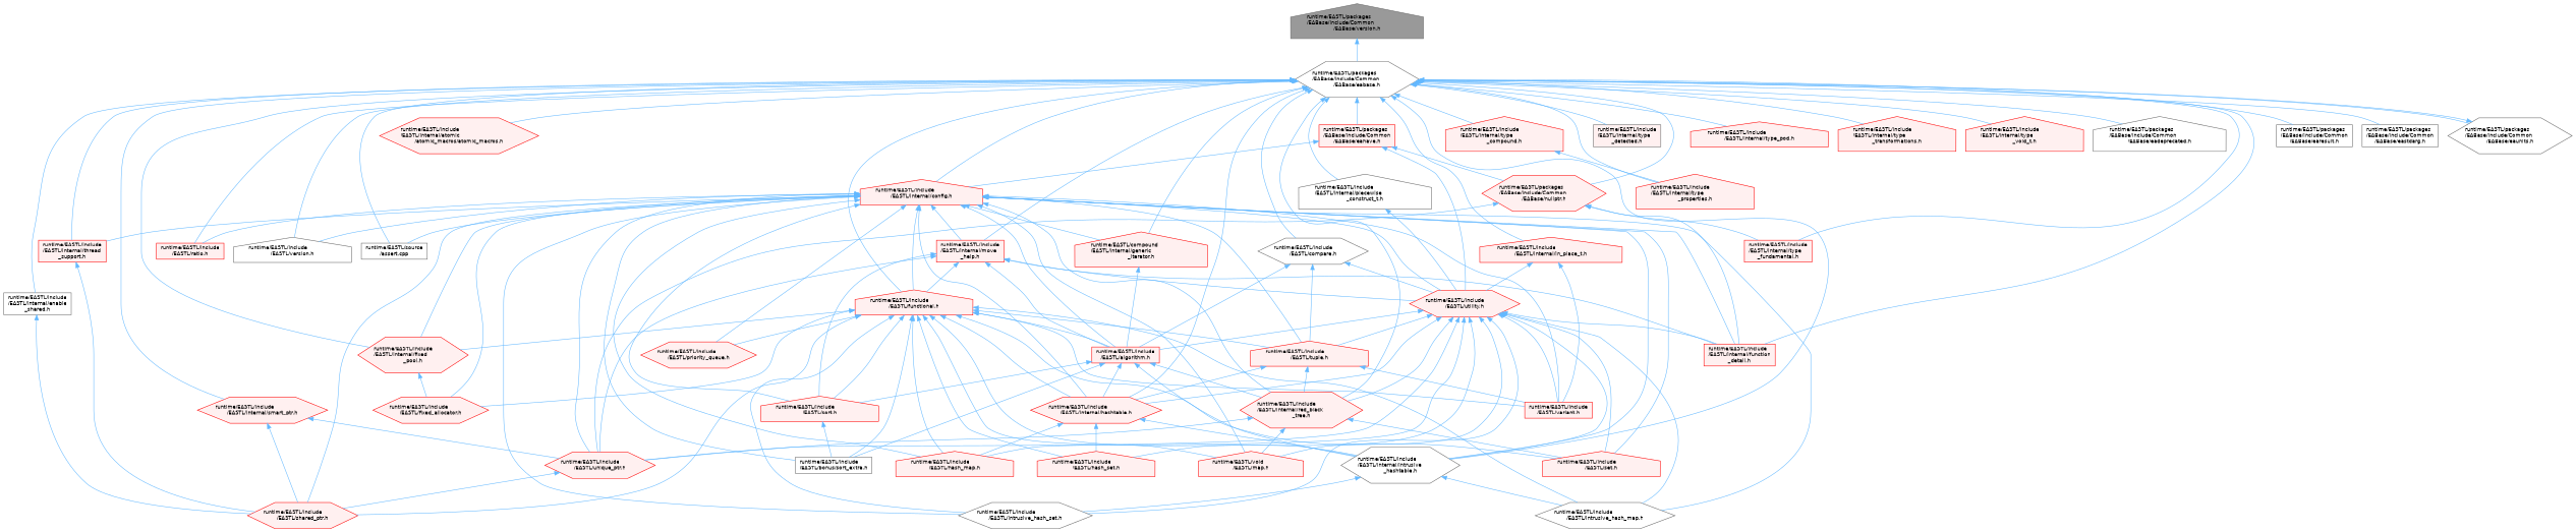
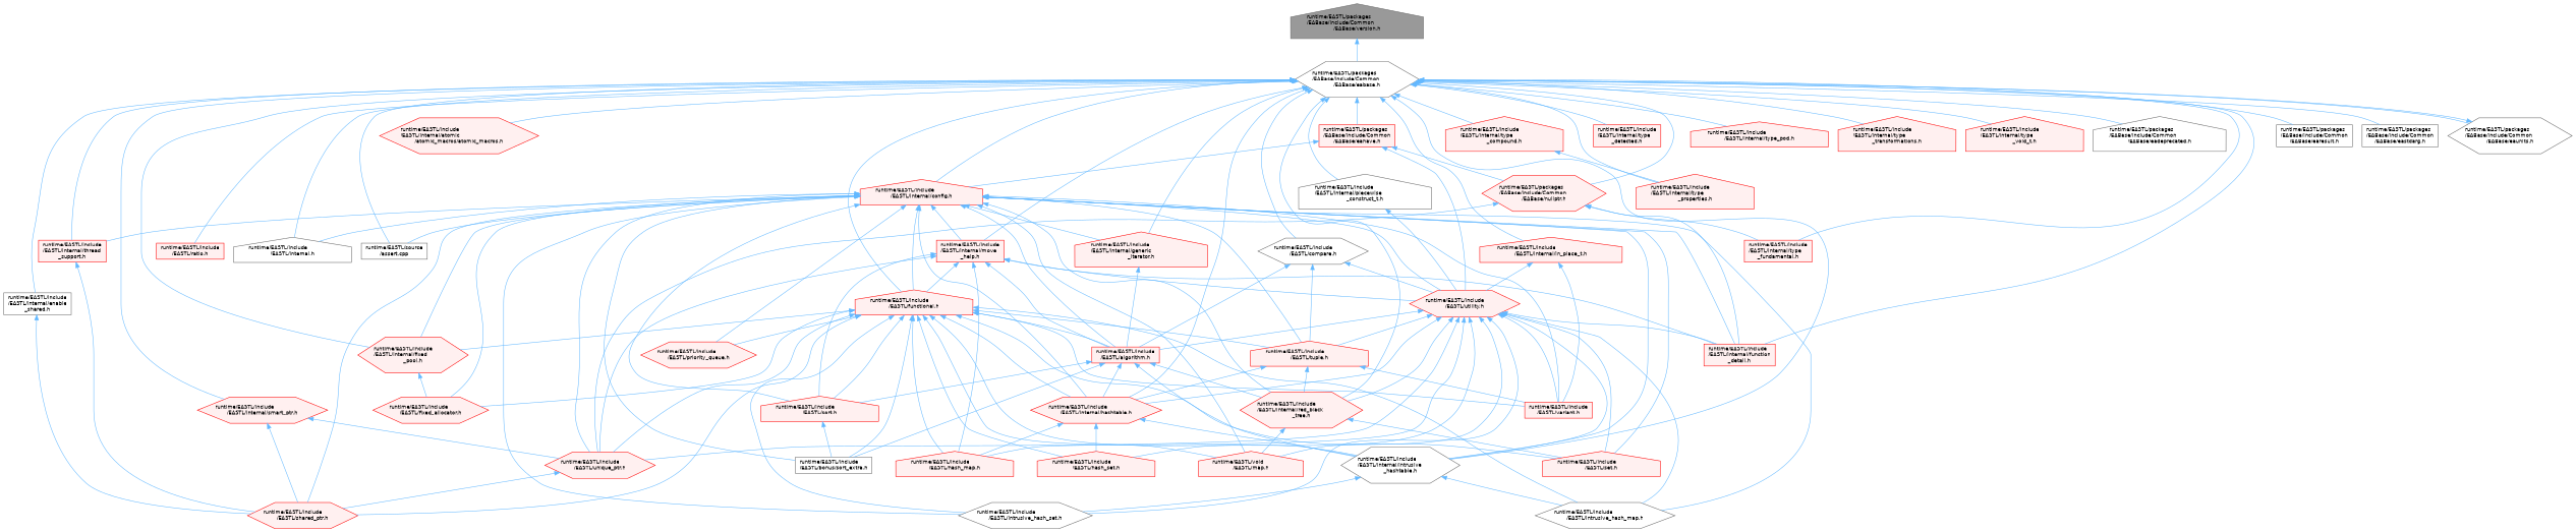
  digraph {
    node [color=red fillcolor="#FFF0F0" fontname=Helvetica fontsize=10 shape=house style=filled]
    edge [color=steelblue1 dir=back fontname=Helvetica fontsize=10 labelfontname=Helvetica labelfontsize=10 style=solid]
    n1 [color=gray40 fillcolor=grey60 fontcolor=black height=0.2 label="runtime/EASTL/packages\l/EABase/include/Common\l/EABase/version.h" width=0.4]
    n2 [color=grey40 fillcolor=white height=0.2 label="runtime/EASTL/packages\l/EABase/include/Common\l/EABase/eabase.h" shape=hexagon width=0.4]
    n3 [color=grey40 fillcolor=white height=0.2 label="runtime/EASTL/include\l/EASTL/compare.h" shape=hexagon width=0.4]
    n4 [height=0.2 label="runtime/EASTL/include\l/EASTL/internal/hashtable.h" shape=hexagon width=0.4]
    n5 [color=grey40 fillcolor=white height=0.2 label="runtime/EASTL/include\l/EASTL/internal/intrusive\l_hashtable.h" shape=hexagon width=0.4]
    n6 [height=0.2 label="runtime/EASTL/include\l/EASTL/internal/red_black\l_tree.h" shape=hexagon width=0.4]
    n7 [height=0.2 label="runtime/EASTL/include\l/EASTL/internal/function\l_detail.h" shape=box width=0.4]
    n8 [height=0.2 label="runtime/EASTL/include\l/EASTL/functional.h" width=0.4]
    n9 [height=0.2 label="runtime/EASTL/include\l/EASTL/internal/fixed\l_pool.h" shape=hexagon width=0.4]
    n10 [height=0.2 label="runtime/EASTL/include\l/EASTL/internal/atomic\l/atomic_macros/atomic_macros.h" shape=hexagon width=0.4]
    n11 [height=0.2 label="runtime/EASTL/include\l/EASTL/internal/config.h" width=0.4]
-   n12 [height=0.2 label="runtime/EASTL/compound\l/EASTL/internal/generic\l_iterator.h" width=0.4]
+   n12 [height=0.2 label="runtime/EASTL/include\l/EASTL/internal/generic\l_iterator.h" width=0.4]
    n13 [height=0.2 label="runtime/EASTL/include\l/EASTL/internal/move\l_help.h" shape=box width=0.4]
    n14 [height=0.2 label="runtime/EASTL/include\l/EASTL/internal/thread\l_support.h" shape=box width=0.4]
    n15 [height=0.2 label="runtime/EASTL/include\l/EASTL/ratio.h" shape=box width=0.4]
-   n16 [color=grey40 fillcolor=white height=0.2 label="runtime/EASTL/include\l/EASTL/version.h" width=0.4]
+   n16 [color=grey40 fillcolor=white height=0.2 label="runtime/EASTL/include\l/EASTL/internal.h" width=0.4]
    n17 [color=grey40 fillcolor=white height=0.2 label="runtime/EASTL/source\l/assert.cpp" shape=box width=0.4]
    n18 [color=grey40 fillcolor=white height=0.2 label="runtime/EASTL/include\l/EASTL/internal/enable\l_shared.h" shape=box width=0.4]
    n19 [height=0.2 label="runtime/EASTL/include\l/EASTL/internal/in_place_t.h" width=0.4]
    n20 [color=grey40 fillcolor=white height=0.2 label="runtime/EASTL/include\l/EASTL/internal/piecewise\l_construct_t.h" width=0.4]
    n21 [height=0.2 label="runtime/EASTL/include\l/EASTL/internal/smart_ptr.h" shape=hexagon width=0.4]
    n22 [height=0.2 label="runtime/EASTL/include\l/EASTL/internal/type\l_compound.h" width=0.4]
    n23 [height=0.2 label="runtime/EASTL/include\l/EASTL/internal/type\l_properties.h" width=0.4]
-   n24 [color=grey40 height=0.2 label="runtime/EASTL/include\l/EASTL/internal/type\l_detected.h" shape=box width=0.4]
+   n24 [height=0.2 label="runtime/EASTL/include\l/EASTL/internal/type\l_detected.h" shape=box width=0.4]
    n25 [height=0.2 label="runtime/EASTL/include\l/EASTL/internal/type\l_fundamental.h" shape=box width=0.4]
    n26 [height=0.2 label="runtime/EASTL/include\l/EASTL/internal/type_pod.h" width=0.4]
    n27 [height=0.2 label="runtime/EASTL/include\l/EASTL/internal/type\l_transformations.h" width=0.4]
    n28 [height=0.2 label="runtime/EASTL/include\l/EASTL/internal/type\l_void_t.h" width=0.4]
    n29 [color=grey40 fillcolor=white height=0.2 label="runtime/EASTL/packages\l/EABase/include/Common\l/EABase/eadeprecated.h" width=0.4]
    n30 [height=0.2 label="runtime/EASTL/packages\l/EABase/include/Common\l/EABase/eahave.h" shape=box width=0.4]
    n31 [height=0.2 label="runtime/EASTL/packages\l/EABase/include/Common\l/EABase/nullptr.h" shape=hexagon width=0.4]
    n32 [color=grey40 fillcolor=white height=0.2 label="runtime/EASTL/packages\l/EABase/include/Common\l/EABase/earesult.h" shape=box width=0.4]
    n33 [color=grey40 fillcolor=white height=0.2 label="runtime/EASTL/packages\l/EABase/include/Common\l/EABase/eastdarg.h" shape=box width=0.4]
    n34 [color=grey40 fillcolor=white height=0.2 label="runtime/EASTL/packages\l/EABase/include/Common\l/EABase/eaunits.h" shape=hexagon width=0.4]
    n35 [height=0.2 label="runtime/EASTL/include\l/EASTL/algorithm.h" shape=box width=0.4]
    n36 [height=0.2 label="runtime/EASTL/include\l/EASTL/tuple.h" width=0.4]
    n37 [height=0.2 label="runtime/EASTL/include\l/EASTL/utility.h" shape=hexagon width=0.4]
    n38 [height=0.2 label="runtime/EASTL/include\l/EASTL/hash_map.h" width=0.4]
    n39 [height=0.2 label="runtime/EASTL/include\l/EASTL/hash_set.h" width=0.4]
    n40 [color=grey40 fillcolor=white height=0.2 label="runtime/EASTL/include\l/EASTL/intrusive_hash_map.h" shape=hexagon width=0.4]
    n41 [color=grey40 fillcolor=white height=0.2 label="runtime/EASTL/include\l/EASTL/intrusive_hash_set.h" shape=hexagon width=0.4]
    n42 [height=0.2 label="runtime/EASTL/void\l/EASTL/map.h" width=0.4]
    n43 [height=0.2 label="runtime/EASTL/include\l/EASTL/set.h" width=0.4]
    n44 [color=grey40 fillcolor=white height=0.2 label="runtime/EASTL/include\l/EASTL/bonus/sort_extra.h" shape=box width=0.4]
    n45 [height=0.2 label="runtime/EASTL/include\l/EASTL/sort.h" width=0.4]
    n46 [height=0.2 label="runtime/EASTL/include\l/EASTL/variant.h" shape=box width=0.4]
    n47 [height=0.2 label="runtime/EASTL/include\l/EASTL/unique_ptr.h" shape=hexagon width=0.4]
    n48 [height=0.2 label="runtime/EASTL/include\l/EASTL/shared_ptr.h" shape=hexagon width=0.4]
    n49 [height=0.2 label="runtime/EASTL/include\l/EASTL/fixed_allocator.h" shape=hexagon width=0.4]
    n50 [height=0.2 label="runtime/EASTL/include\l/EASTL/priority_queue.h" shape=hexagon width=0.4]
    n1 -> n2
    n2 -> n3
    n2 -> n4
    n2 -> n5
    n2 -> n6
    n2 -> n7
    n2 -> n8
    n2 -> n9
    n2 -> n10
    n2 -> n11
    n2 -> n12
    n2 -> n13
    n2 -> n14
    n2 -> n15
    n2 -> n16
    n2 -> n17
    n2 -> n18
    n2 -> n19
    n2 -> n20
    n2 -> n21
    n2 -> n22
    n2 -> n23
    n2 -> n24
    n2 -> n25
    n2 -> n26
    n2 -> n27
    n2 -> n28
    n2 -> n29
    n2 -> n30
    n2 -> n31
    n2 -> n32
    n2 -> n33
    n2 -> n34
    n3 -> n35
    n3 -> n36
    n3 -> n37
    n4 -> n5
    n4 -> n38
    n4 -> n39
    n5 -> n40
    n5 -> n41
    n6 -> n42
    n6 -> n43
    n8 -> n4
    n8 -> n5
    n8 -> n9
    n8 -> n35
    n8 -> n36
    n8 -> n38
    n8 -> n39
    n8 -> n40
    n8 -> n41
    n8 -> n42
    n8 -> n43
    n8 -> n44
    n8 -> n45
    n8 -> n46
-   n6 -> n47
+   n8 -> n47
    n8 -> n48
    n8 -> n49
    n8 -> n50
    n9 -> n49
    n11 -> n4
    n11 -> n5
    n11 -> n6
    n11 -> n7
    n11 -> n8
    n11 -> n9
    n11 -> n12
    n11 -> n13
    n11 -> n14
-   n11 -> n15
    n11 -> n16
    n11 -> n17
    n11 -> n35
    n11 -> n36
    n11 -> n37
-   n11 -> n38
+   n13 -> n38
    n11 -> n40
    n11 -> n41
    n11 -> n42
    n11 -> n43
    n11 -> n44
    n11 -> n45
    n11 -> n46
    n11 -> n47
    n11 -> n48
    n11 -> n49
    n11 -> n50
    n12 -> n35
    n13 -> n7
    n13 -> n8
    n13 -> n35
    n13 -> n37
    n13 -> n45
    n13 -> n47
    n14 -> n48
    n18 -> n48
    n19 -> n37
    n19 -> n46
    n20 -> n37
    n21 -> n47
    n21 -> n48
    n22 -> n23
    n30 -> n11
    n30 -> n31
    n30 -> n37
    n31 -> n7
    n31 -> n25
    n31 -> n47
    n34 -> n2
    n35 -> n4
    n35 -> n5
    n35 -> n6
    n35 -> n44
    n35 -> n45
    n36 -> n4
    n36 -> n6
    n36 -> n46
    n37 -> n4
    n37 -> n5
    n37 -> n6
    n37 -> n7
    n37 -> n35
    n37 -> n36
    n37 -> n38
    n37 -> n39
    n37 -> n40
    n37 -> n41
    n37 -> n42
    n37 -> n43
    n37 -> n46
    n37 -> n47
    n45 -> n44
    n47 -> n48
  }
